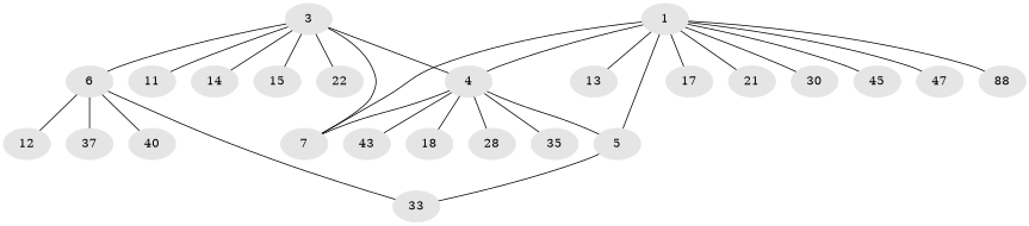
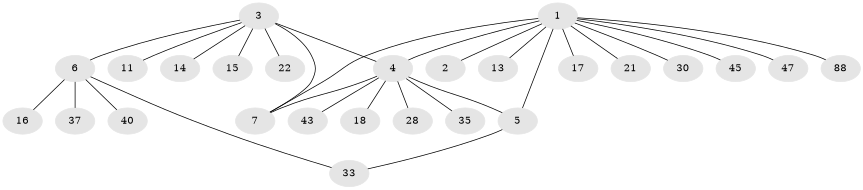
  graph {
    node [color=gray90 style=filled]
    1
+   2
    4 [super="+27+9+29+31+34+38+36+49"]
    5
    7
    13
    17 [super="+26"]
    21 [super="+32"]
    30
    45
    47
    n12 [label=88]
    18 [super="+41"]
    28
    35
    43
    33
    3 [super="+8"]
    6
    11 [super="+39+40+20"]
    14
    15 [super="+19"]
    22
-   12 [super="+46"]
+   12 [super="+46" label=16]
    37
    n26 [label=40]
+   1 -- 2
    1 -- 4 [weight=2]
    1 -- 5
    1 -- 7
    1 -- 13
    1 -- 17
    1 -- 21
    1 -- 30
    1 -- 45
    1 -- 47
    1 -- n12
    4 -- 5 [weight=3]
    4 -- 7
    4 -- 18
    4 -- 28
    4 -- 35
    4 -- 43
    5 -- 33
    3 -- 4 [weight=2]
    3 -- 7
    3 -- 6
    3 -- 11
    3 -- 14
    3 -- 15
    3 -- 22
    6 -- 33
    6 -- 12
    6 -- 37
    6 -- n26
  }
